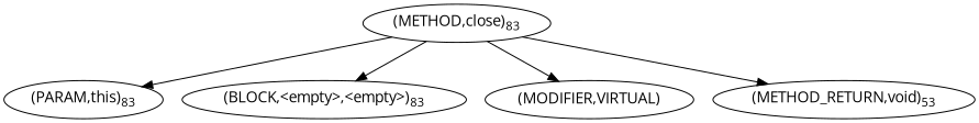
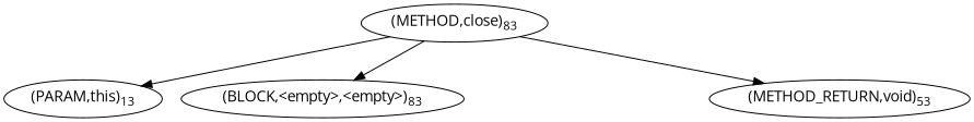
  digraph {
    fontname="Open Sans"
    node [fontname="Open Sans"]
    edge [fontname="Open Sans"]
    n1 [label=<(METHOD,close)<SUB>83</SUB>>]
-   n2 [label=<(PARAM,this)<SUB>83</SUB>>]
+   n2 [label=<(PARAM,this)<SUB>13</SUB>>]
    n3 [label=<(BLOCK,&lt;empty&gt;,&lt;empty&gt;)<SUB>83</SUB>>]
-   n4 [label=<(MODIFIER,VIRTUAL)>]
    n5 [label=<(METHOD_RETURN,void)<SUB>53</SUB>>]
    n1 -> n2
    n1 -> n3
-   n1 -> n4
    n1 -> n5
  }
